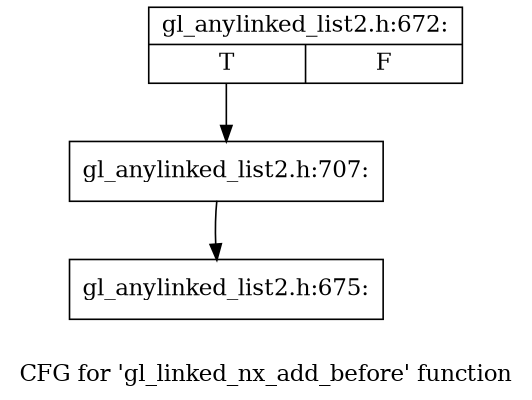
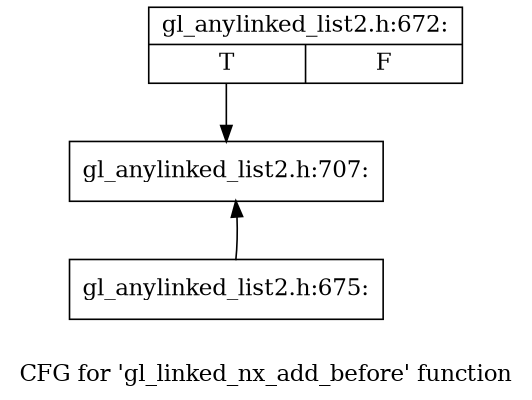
  digraph {
    label="CFG for 'gl_linked_nx_add_before' function"
    node [shape=record]
    n1 [label="{gl_anylinked_list2.h:672:|{<s0>T|<s1>F}}"]
    n2 [label="{gl_anylinked_list2.h:707:}"]
    n3 [label="{gl_anylinked_list2.h:675:}"]
    n1 -> n2 [tailport=s0]
-   n2 -> n3
+   n3 -> n2
  }
